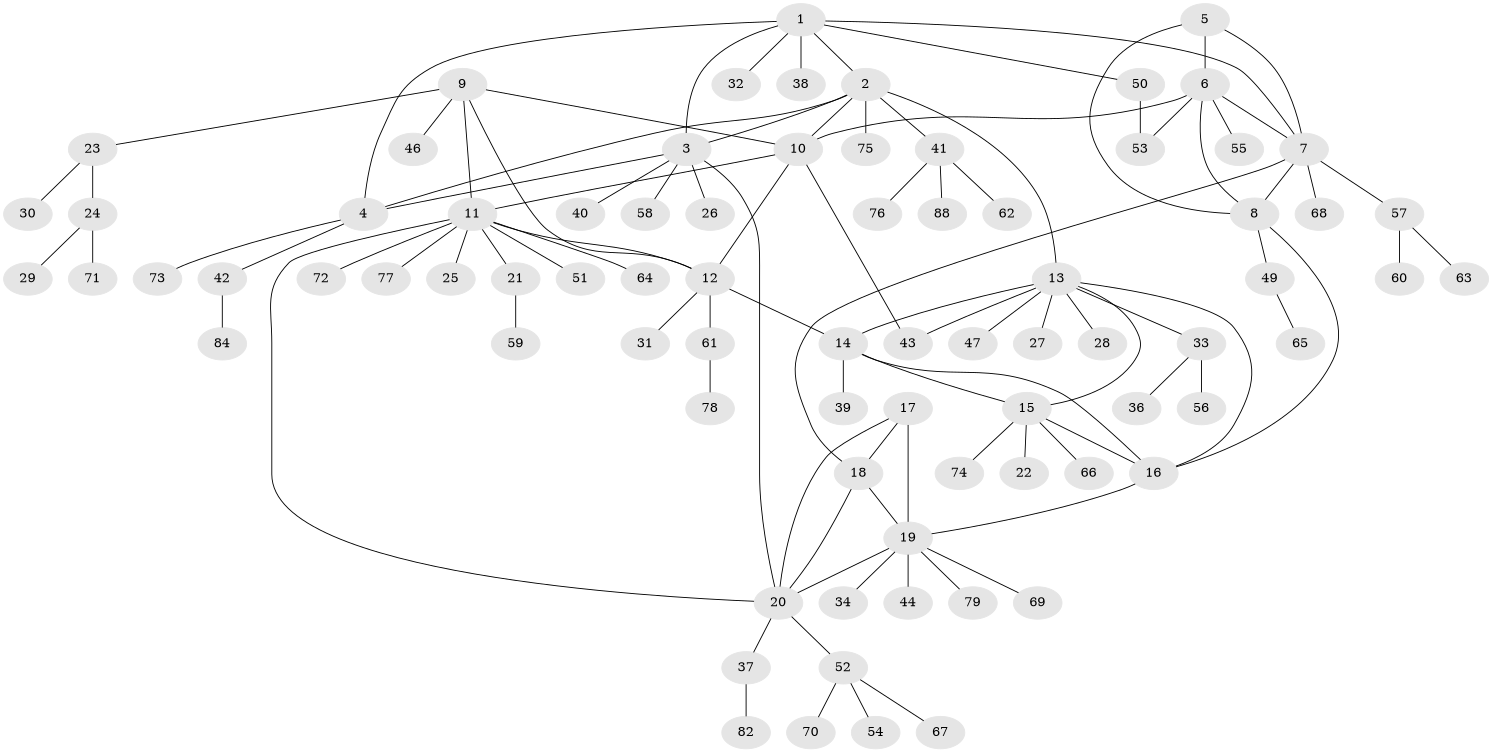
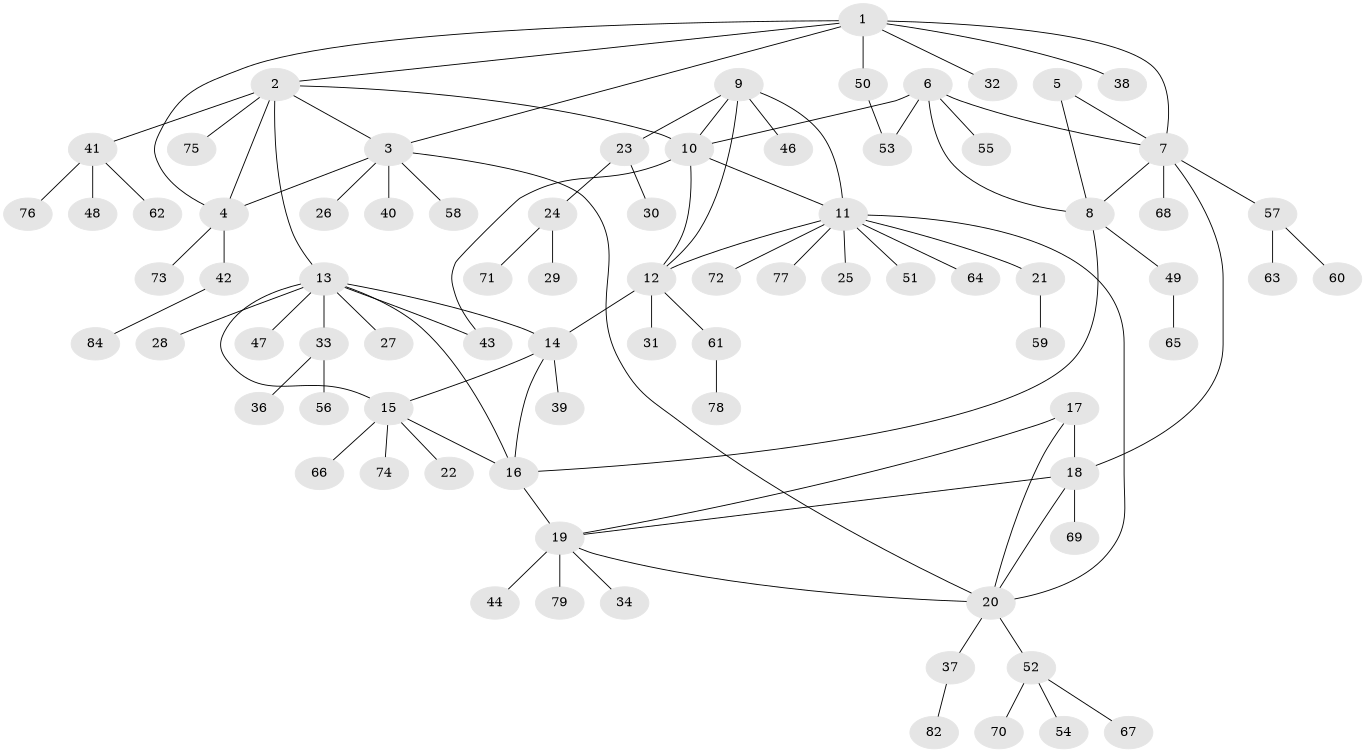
  graph {
    node [color=gray90 style=filled]
    1
    2
    3
    4
    7
    32
    38
    50
    10
    13
    41
    75
    20
    26
    40
    58
    42
    73
    8
    18
    57
    68
    53
    11
    12
    43
    16
    14
    15
    27
    28
    33
    47
-   48 [label=88]
+   48
    62
    76
    37
    52
    n39 [label=84]
    5
    6
    55
    49
    19
    69
    60
    63
    65
    9
    23
    46
    21
    25
    51
    64
    72
    77
    31
    61
    24
    30
    59
    39
    78
    22
    66
    74
    36
    56
    34
    44
    79
    17
    n74 [label=82]
    54
    67
    70
    29
    71
    1 -- 2
    1 -- 3
    1 -- 4
    1 -- 7
    1 -- 32
    1 -- 38
    1 -- 50
    2 -- 3
    2 -- 4
    2 -- 10
    2 -- 13
    2 -- 41
    2 -- 75
    3 -- 4
    3 -- 20
    3 -- 26
    3 -- 40
    3 -- 58
    4 -- 42
    4 -- 73
    7 -- 8
    7 -- 18
    7 -- 57
    7 -- 68
    50 -- 53
    10 -- 11
    10 -- 12
    10 -- 43
    13 -- 43
    13 -- 16
    13 -- 14
    13 -- 15
    13 -- 27
    13 -- 28
    13 -- 33
    13 -- 47
    41 -- 48
    41 -- 62
    41 -- 76
    20 -- 37
    20 -- 52
    42 -- n39
    8 -- 16
    8 -- 49
    18 -- 20
    18 -- 19
-   19 -- 69
+   18 -- 69
    57 -- 60
    57 -- 63
    11 -- 20
    11 -- 12
    11 -- 21
    11 -- 25
    11 -- 51
    11 -- 64
    11 -- 72
    11 -- 77
    12 -- 14
    12 -- 31
    12 -- 61
    16 -- 19
    14 -- 16
    14 -- 15
    14 -- 39
    15 -- 16
    15 -- 22
    15 -- 66
    15 -- 74
    33 -- 36
    33 -- 56
    37 -- n74
    52 -- 54
    52 -- 67
    52 -- 70
    5 -- 7
    5 -- 8
-   5 -- 6
    6 -- 7
    6 -- 10
    6 -- 8
    6 -- 53
    6 -- 55
    49 -- 65
    19 -- 20
    19 -- 34
    19 -- 44
    19 -- 79
    9 -- 10
    9 -- 11
    9 -- 12
    9 -- 23
    9 -- 46
    23 -- 24
    23 -- 30
    21 -- 59
    61 -- 78
    24 -- 29
    24 -- 71
    17 -- 20
    17 -- 18
    17 -- 19
  }
